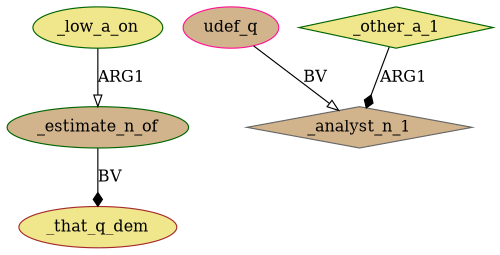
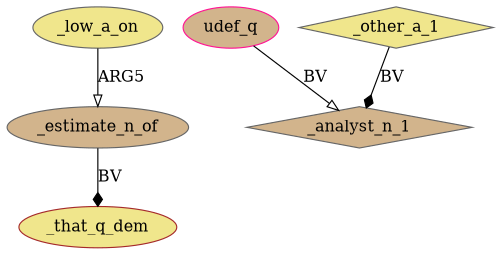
  digraph {
    node [color=gray40 fillcolor=khaki shape=ellipse style=filled]
    edge [arrowhead=diamond]
    _that_q_dem [color=brown]
-   _estimate_n_of [color=darkgreen fillcolor=tan]
-   _low_a_on [color=darkgreen]
+   _estimate_n_of [fillcolor=tan]
+   _low_a_on
    _analyst_n_1 [fillcolor=tan shape=diamond]
    udef_q [color=deeppink fillcolor=tan]
-   _other_a_1 [color=darkgreen shape=diamond]
+   _other_a_1 [shape=diamond]
    _estimate_n_of -> _that_q_dem [label=BV]
-   _low_a_on -> _estimate_n_of [arrowhead=onormal label=ARG1]
+   _low_a_on -> _estimate_n_of [arrowhead=onormal label=ARG5]
    udef_q -> _analyst_n_1 [arrowhead=onormal label=BV]
-   _other_a_1 -> _analyst_n_1 [label=ARG1]
+   _other_a_1 -> _analyst_n_1 [label=BV]
  }
